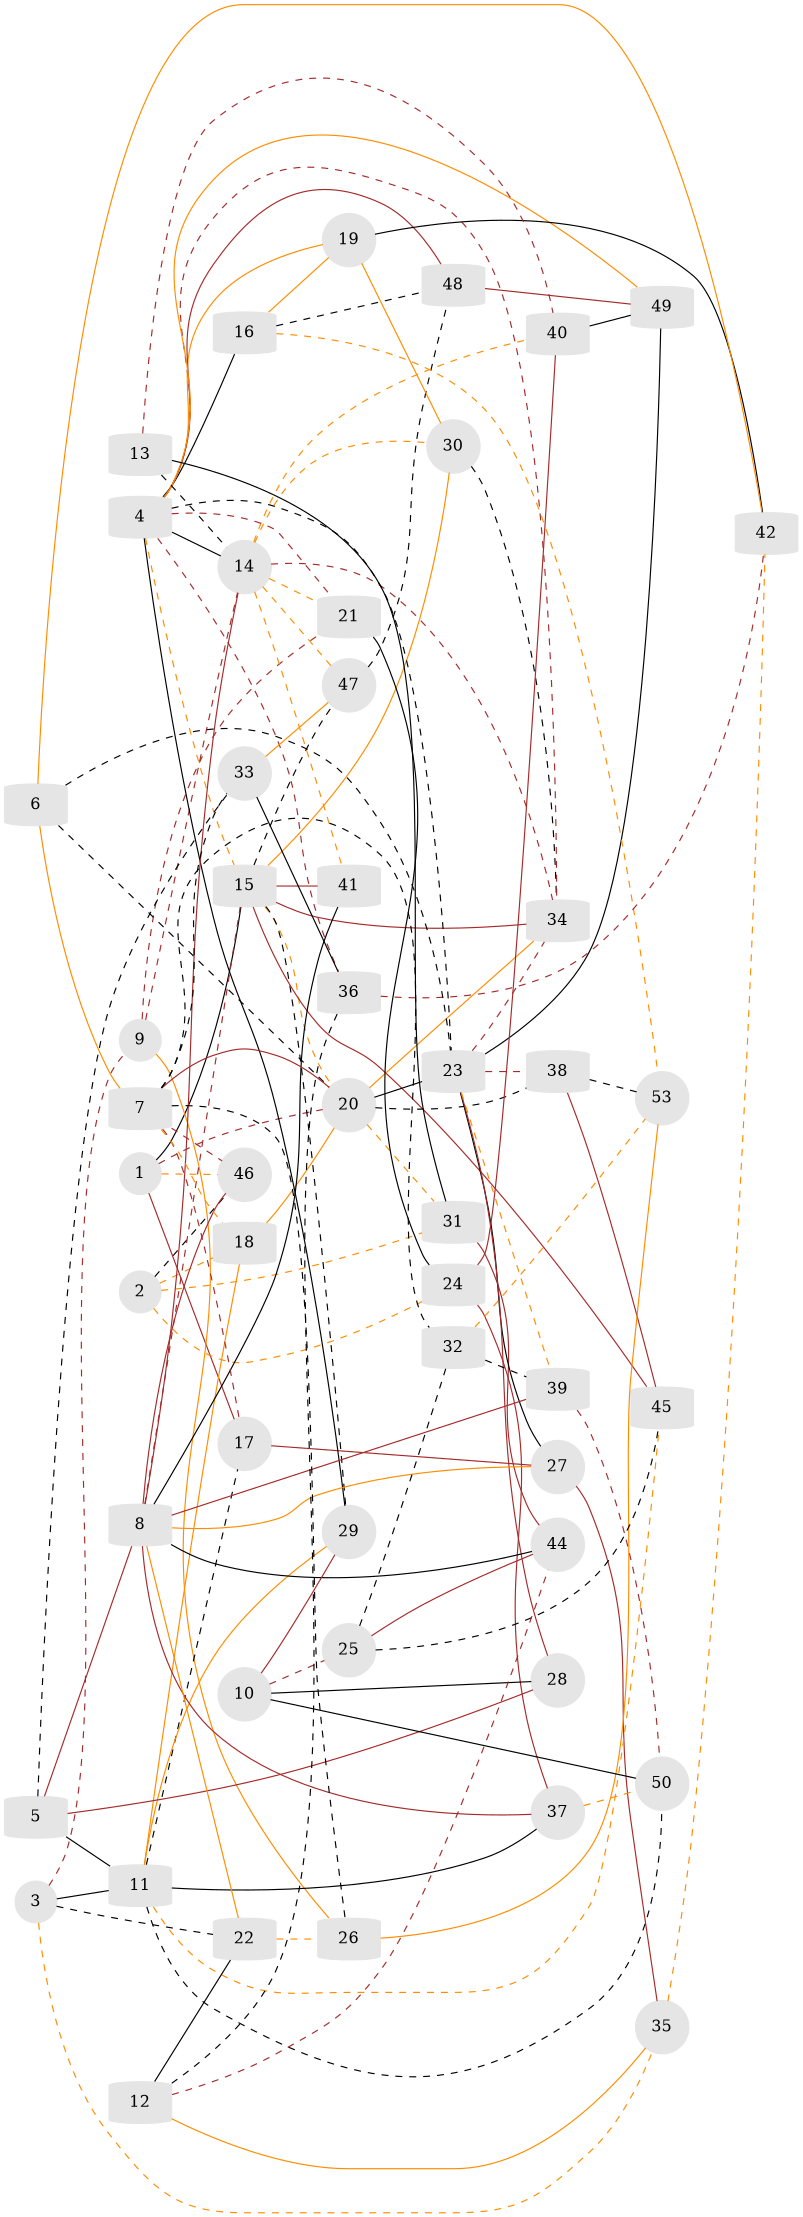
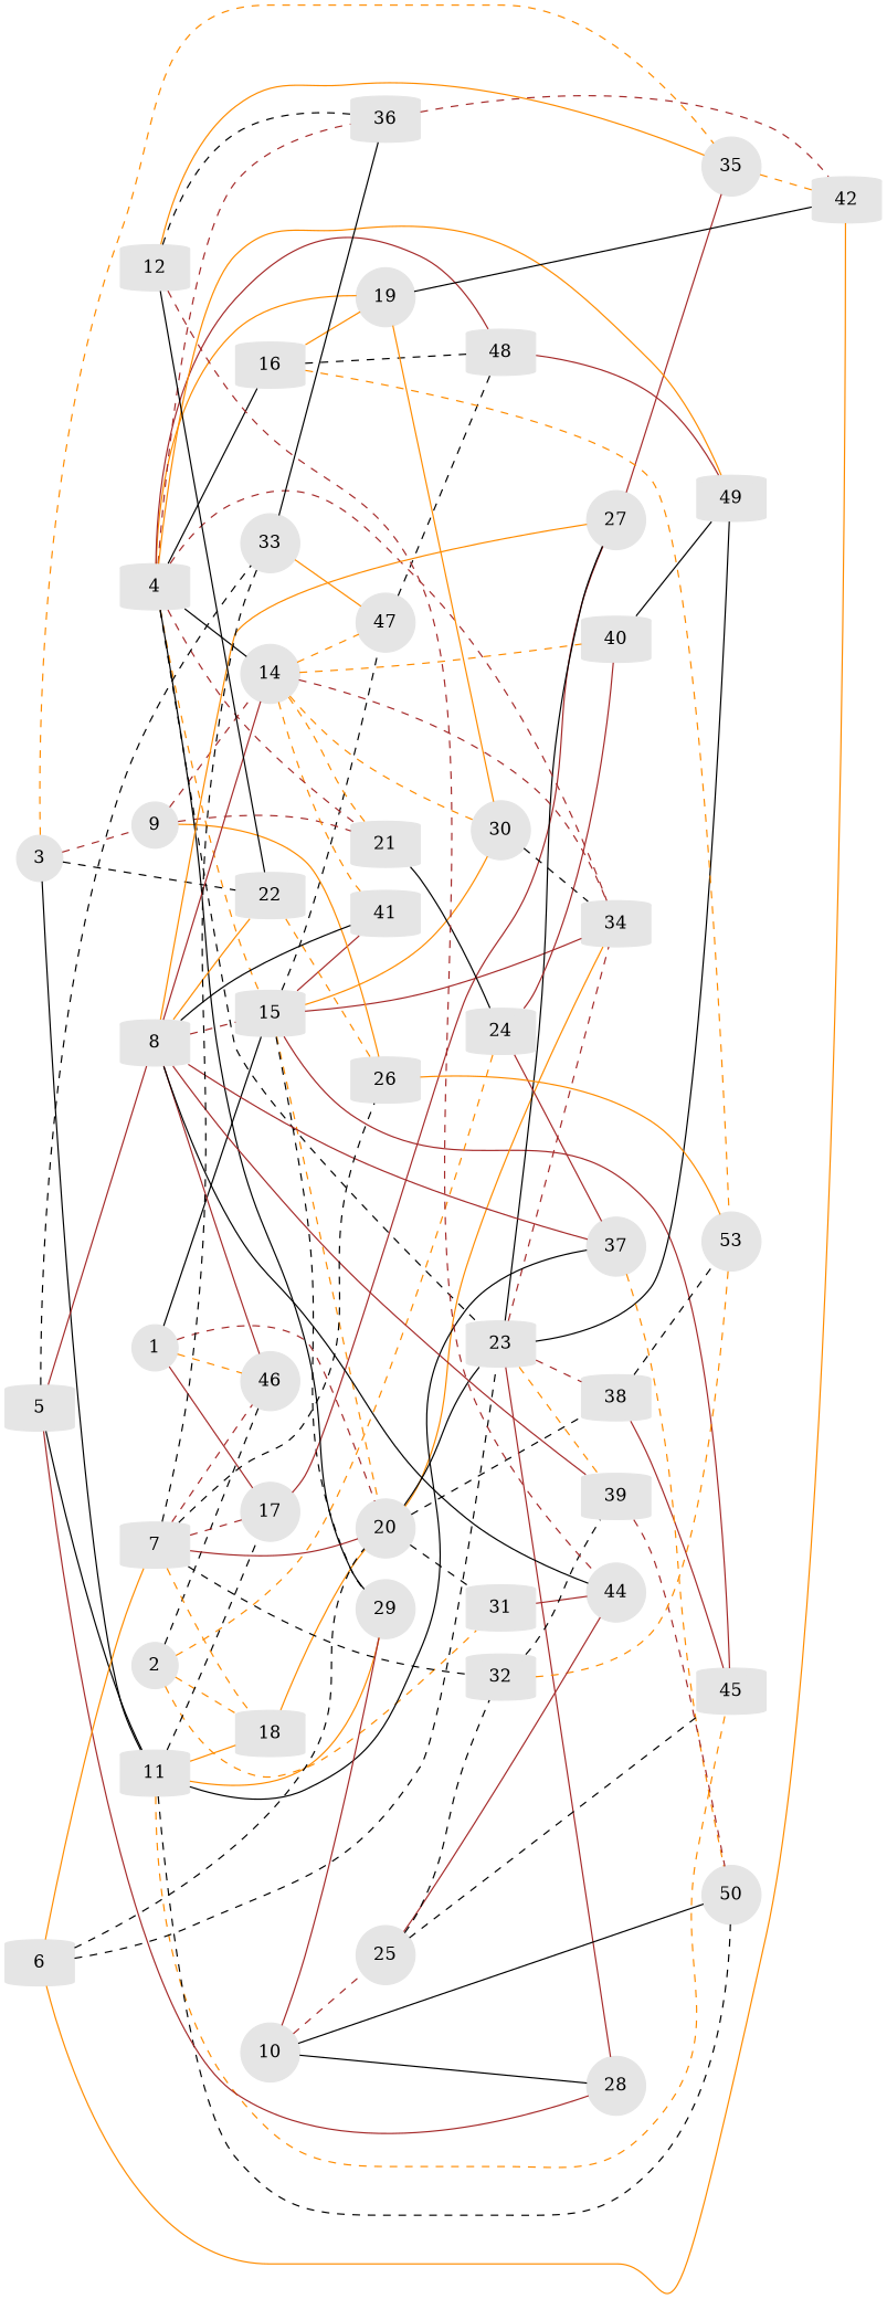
  graph {
    rankdir=LR
    node [color=gray90 shape=cylinder style=filled]
    edge [color=black style=dashed weight=1.0]
    1 [shape=circle]
    15
    17 [shape=circle]
    20 [shape=circle]
    46 [shape=circle]
    29 [shape=circle]
    34
    41
    45
    30 [shape=circle]
    47 [shape=circle]
    27 [shape=circle]
    31
    23
    38
    2 [shape=circle]
    18
    24
    37 [shape=circle]
    40
    44 [shape=circle]
    3 [shape=circle]
    9 [shape=circle]
    11
    22
    35 [shape=circle]
    14 [shape=circle]
    21
    26
    50 [shape=circle]
    42
    4
    16
    19 [shape=circle]
    36
    48
    49
    n38 [label=53 shape=circle]
    28 [shape=circle]
    39
    5
    8
    33 [shape=circle]
    6
    7
    32
    10 [shape=circle]
    25 [shape=circle]
    12
-   13
    1 -- 15 [style=solid]
    1 -- 17 [color=brown style=solid]
    1 -- 20 [color=brown]
    1 -- 46 [color=darkorange]
    15 -- 20 [color=darkorange]
    15 -- 29
    15 -- 34 [color=brown style=solid weight=2.0]
    15 -- 41 [color=brown style=solid]
    15 -- 45 [color=brown style=solid]
    15 -- 30 [color=darkorange style=solid]
    15 -- 47
    17 -- 27 [color=brown style=solid]
    20 -- 34 [color=darkorange style=solid weight=2.0]
-   20 -- 31 [color=darkorange]
+   20 -- 31
    20 -- 23 [style=solid]
    20 -- 38
    30 -- 34
    47 -- 48
    27 -- 35 [color=brown style=solid]
    31 -- 44 [color=brown style=solid]
    23 -- 34 [color=brown]
    23 -- 27 [style=solid]
    23 -- 38 [color=brown]
    23 -- 49 [style=solid]
    23 -- 28 [color=brown style=solid weight=2.0]
    23 -- 39 [color=darkorange]
    38 -- 45 [color=brown style=solid]
    38 -- n38
    2 -- 46
    2 -- 31 [color=darkorange]
    2 -- 18 [color=darkorange]
    2 -- 24 [color=darkorange]
    18 -- 20 [color=darkorange style=solid]
    24 -- 37 [color=brown style=solid]
    24 -- 40 [color=brown style=solid]
    37 -- 50 [color=darkorange]
    40 -- 49 [style=solid]
    3 -- 9 [color=brown]
    3 -- 11 [style=solid]
    3 -- 22
    3 -- 35 [color=darkorange]
    9 -- 14 [color=brown]
    9 -- 21 [color=brown]
    9 -- 26 [color=darkorange style=solid]
    11 -- 17
    11 -- 29 [color=darkorange style=solid]
    11 -- 45 [color=darkorange]
    11 -- 18 [color=darkorange style=solid]
    11 -- 37 [style=solid]
    11 -- 50
    22 -- 26 [color=darkorange]
    35 -- 42 [color=darkorange]
    14 -- 34 [color=brown]
    14 -- 41 [color=darkorange weight=2.0]
    14 -- 30 [color=darkorange]
    14 -- 47 [color=darkorange]
    14 -- 40 [color=darkorange]
    14 -- 21 [color=darkorange]
    21 -- 24 [style=solid]
    26 -- n38 [color=darkorange style=solid]
    4 -- 15 [color=darkorange weight=2.0]
    4 -- 29 [style=solid]
    4 -- 34 [color=brown]
    4 -- 23
    4 -- 14 [style=solid]
    4 -- 21 [color=brown]
    4 -- 16 [style=solid]
    4 -- 19 [color=darkorange style=solid]
    4 -- 36 [color=brown]
    4 -- 48 [color=brown style=solid]
    4 -- 49 [color=darkorange style=solid]
    16 -- 19 [color=darkorange style=solid]
    16 -- 48
    16 -- n38 [color=darkorange]
    19 -- 30 [color=darkorange style=solid]
    19 -- 42 [style=solid]
    36 -- 42 [color=brown]
    48 -- 49 [color=brown style=solid]
    39 -- 50 [color=brown]
    5 -- 11 [style=solid]
    5 -- 28 [color=brown style=solid]
    5 -- 8 [color=brown style=solid]
    5 -- 33
    8 -- 15 [color=brown]
    8 -- 46 [color=brown style=solid]
    8 -- 41 [style=solid]
    8 -- 27 [color=darkorange style=solid]
    8 -- 37 [color=brown style=solid]
    8 -- 44 [style=solid]
    8 -- 22 [color=darkorange style=solid]
    8 -- 14 [color=brown style=solid]
    8 -- 39 [color=brown style=solid]
    33 -- 47 [color=darkorange style=solid]
    33 -- 36 [style=solid]
    6 -- 20
    6 -- 23
    6 -- 42 [color=darkorange style=solid]
    6 -- 7 [color=darkorange style=solid]
    7 -- 17 [color=brown]
    7 -- 20 [color=brown style=solid]
    7 -- 46 [color=brown]
    7 -- 18 [color=darkorange]
    7 -- 26
    7 -- 33
    7 -- 32
    32 -- n38 [color=darkorange]
    32 -- 39
    10 -- 29 [color=brown style=solid]
    10 -- 50 [style=solid]
    10 -- 28 [style=solid]
    10 -- 25 [color=brown]
    25 -- 45
    25 -- 44 [color=brown style=solid]
    25 -- 32
    12 -- 44 [color=brown]
    12 -- 22 [style=solid]
    12 -- 35 [color=darkorange style=solid]
    12 -- 36
-   13 -- 31 [style=solid]
-   13 -- 40 [color=brown]
-   13 -- 14 [weight=2.0]
  }
